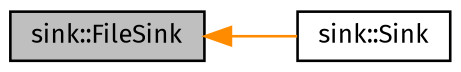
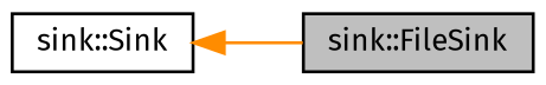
  digraph {
    rankdir=LR
    fontname="Fira Sans"
    node [color=black fontname="Fira Sans" fontsize=10 shape=record]
    n1 [fillcolor=grey75 fontcolor=black height=0.2 label="sink::FileSink" style=filled width=0.4]
    n2 [height=0.2 label="sink::Sink" width=0.4]
-   n1 -> n2 [color=darkorange dir=back fontname="Fira Sans" fontsize=10 labelfontname=Helvetica labelfontsize=10 style=solid]
+   n2 -> n1 [color=darkorange dir=back fontname="Fira Sans" fontsize=10 labelfontname=Helvetica labelfontsize=10 style=solid]
  }
